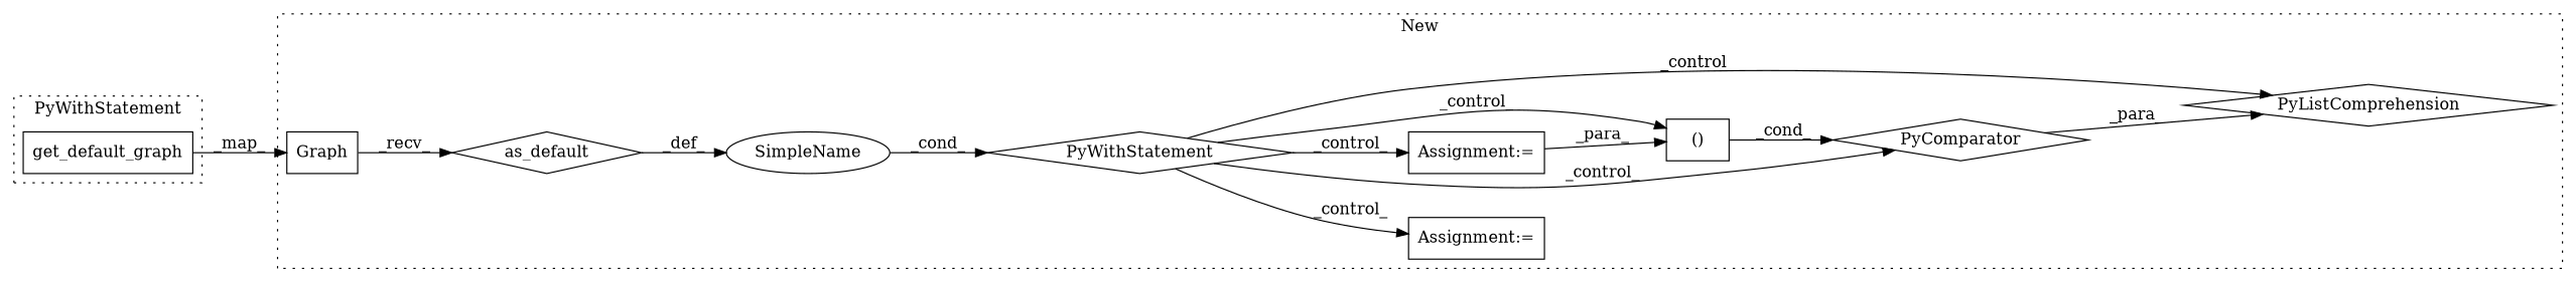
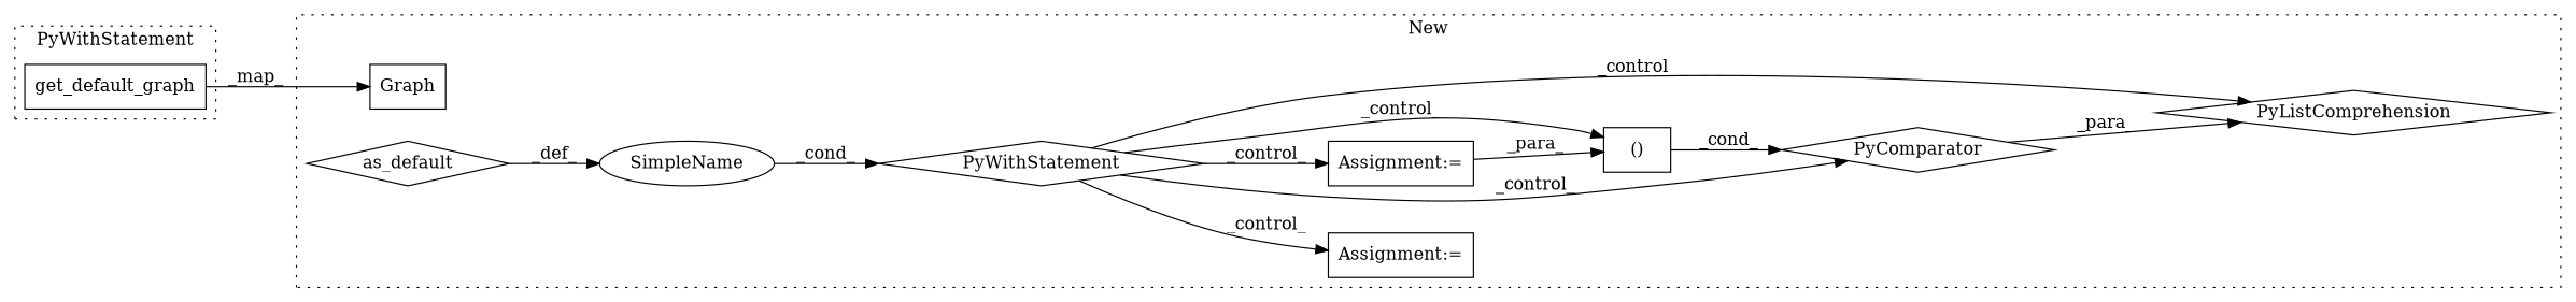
  digraph {
    rankdir=LR
    node [a=32 l=50 s=9180 shape=box]
    n1 [l=7 label="Graph" s=8946]
    n2 [l=12 label=as_default s=8954 shape=diamond]
    n3 [a=104 l="10,2" label=PyWithStatement s="8915,8966" shape=diamond]
    n4 [a=42 label=SimpleName shape=ellipse l="" s=""]
    n5 [a=7 l=5 label="Assignment:=" s=8980]
    n6 [a=113 label=PyComparator shape=diamond]
    n7 [a=106 l=31 label="()" s=9069]
    n8 [a=109 l=176 label=PyListComprehension s=9069 shape=diamond]
    n9 [a=7 label="Assignment:="]
    n10 [l=19 label=get_default_graph s=8742]
    subgraph cluster_1 {
      label=New
      style=dotted
      n1
      n2
      n3
      n4
      n5
      n6
      n7
      n8
      n9
    }
    subgraph cluster_2 {
      label=PyWithStatement
      style=dotted
      n10
    }
-   n1 -> n2 [label=_recv_]
    n2 -> n4 [label=_def_]
    n3 -> n5 [label=_control_]
    n3 -> n6 [label=_control_]
    n3 -> n7 [label=_control_]
    n3 -> n8 [label=_control_]
    n3 -> n9 [label=_control_]
    n4 -> n3 [label=_cond_]
    n6 -> n8 [label=_para_]
    n7 -> n6 [label=_cond_]
    n9 -> n7 [label=_para_]
    n10 -> n1 [label=_map_]
  }
